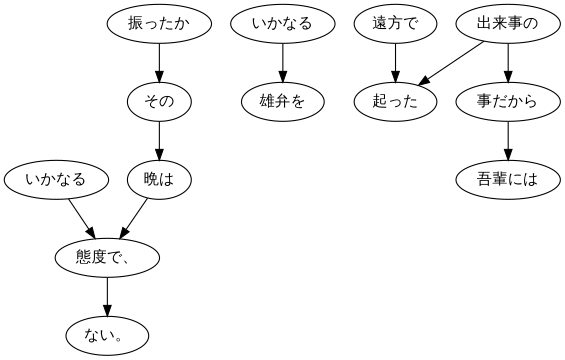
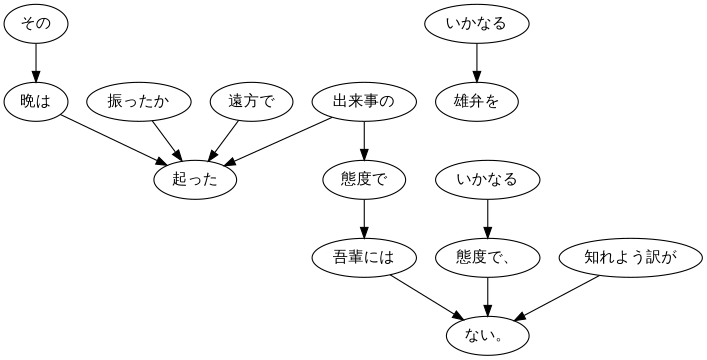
  digraph {
    fontname=Inter
    node [fontname=Inter]
    edge [fontname=Inter]
    n1 [label="その"]
    n2 [label="晩は"]
    n3 [label="態度で、"]
    n4 [label="ない。"]
    n5 [label="いかなる"]
    n6 [label="いかなる"]
    n7 [label="雄弁を"]
    n8 [label="振ったか"]
    n9 [label="起った"]
    n10 [label="遠方で"]
    n11 [label="出来事の"]
-   n12 [label="事だから"]
+   n12 [label="態度で"]
    n13 [label="吾輩には"]
+   n14 [label="知れよう訳が"]
    n1 -> n2
-   n2 -> n3
+   n2 -> n9
    n3 -> n4
    n5 -> n3
    n6 -> n7
-   n8 -> n1
+   n8 -> n9
    n10 -> n9
    n11 -> n9
    n11 -> n12
    n12 -> n13
+   n13 -> n4
+   n14 -> n4
  }
